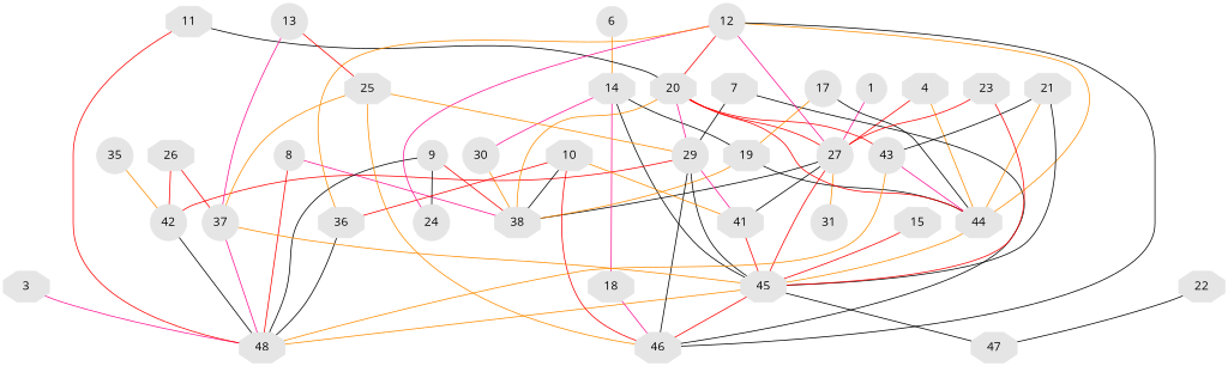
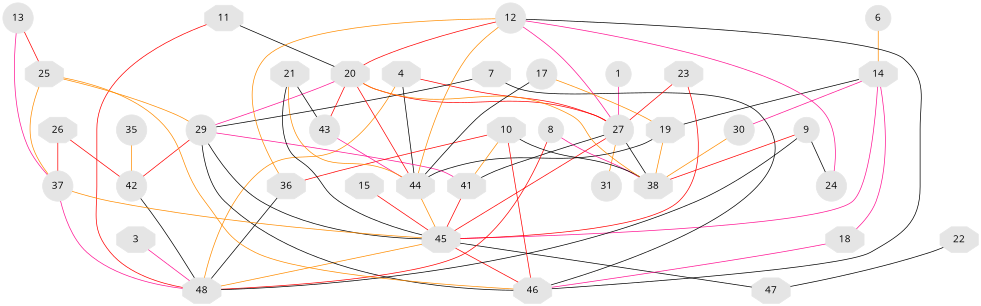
  graph {
    fontname="Open Sans"
    node [color=gray90 fontname="Open Sans" shape=octagon style=filled]
    edge [color=black fontname="Open Sans" weight=1.0]
    1 [shape=circle]
    27 [shape=circle]
    38
    41
    45
    31 [shape=circle]
    3
    48
    4
    44
    6 [shape=circle]
    14
    18
    19
    30 [shape=circle]
    29 [shape=circle]
    7
    46
    42 [shape=circle]
    8 [shape=circle]
    9 [shape=circle]
    24 [shape=circle]
    10
    36
    11
    20
    43 [shape=circle]
    12 [shape=circle]
    13 [shape=circle]
    25
    37 [shape=circle]
    47
    15
    17 [shape=circle]
    21
    22
    23
    26
    35 [shape=circle]
    1 -- 27 [color=deeppink]
    27 -- 38
    27 -- 41
    27 -- 45 [color=red]
    27 -- 31 [color=darkorange]
    41 -- 45 [color=red]
    45 -- 48 [color=darkorange]
    45 -- 46 [color=red]
    45 -- 47
    3 -- 48 [color=deeppink]
    4 -- 27 [color=red]
-   43 -- 48 [color=darkorange]
-   4 -- 44 [color=darkorange]
+   4 -- 48 [color=darkorange]
+   4 -- 44
    44 -- 45 [color=darkorange]
    6 -- 14 [color=darkorange]
-   14 -- 45
+   14 -- 45 [color=deeppink]
    14 -- 18 [color=deeppink]
    14 -- 19
    14 -- 30 [color=deeppink]
    18 -- 46 [color=deeppink]
    19 -- 38 [color=darkorange]
    19 -- 44
    30 -- 38 [color=darkorange]
    29 -- 41 [color=deeppink]
    29 -- 45
    29 -- 46
    29 -- 42 [color=red]
    7 -- 29
    7 -- 46
    42 -- 48
    8 -- 38 [color=deeppink]
    8 -- 48 [color=red]
    9 -- 38 [color=red]
    9 -- 48
    9 -- 24
    10 -- 38
    10 -- 41 [color=darkorange]
    10 -- 46 [color=red]
    10 -- 36 [color=red]
    36 -- 48
    11 -- 48 [color=red]
    11 -- 20
    20 -- 27 [color=red]
    20 -- 38 [color=darkorange]
    20 -- 44 [color=red]
    20 -- 29 [color=deeppink]
    20 -- 43 [color=red]
    43 -- 44 [color=deeppink]
    12 -- 27 [color=deeppink]
    12 -- 44 [color=darkorange]
    12 -- 46
    12 -- 24 [color=deeppink]
    12 -- 36 [color=darkorange]
    12 -- 20 [color=red]
    13 -- 25 [color=red]
    13 -- 37 [color=deeppink]
    25 -- 29 [color=darkorange]
    25 -- 46 [color=darkorange]
    25 -- 37 [color=darkorange]
    37 -- 45 [color=darkorange]
    37 -- 48 [color=deeppink]
    15 -- 45 [color=red]
    17 -- 44
    17 -- 19 [color=darkorange]
    21 -- 45
    21 -- 44 [color=darkorange]
    21 -- 43
    22 -- 47
    23 -- 27 [color=red]
    23 -- 45 [color=red]
    26 -- 42 [color=red]
    26 -- 37 [color=red]
    35 -- 42 [color=darkorange]
  }
